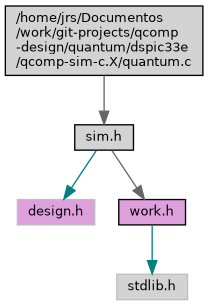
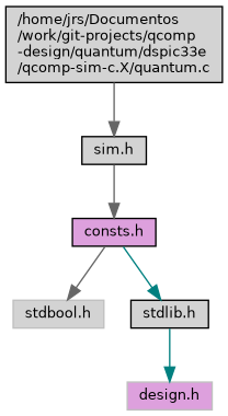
  digraph {
    node [color=black fillcolor=lightgrey fontname=Helvetica fontsize=10 shape=record style=filled]
    edge [color=gray40 fontname=Helvetica fontsize=10 labelfontname=Helvetica labelfontsize=10 style=solid]
    n1 [fontcolor=black height=0.2 label="/home/jrs/Documentos\l/work/git-projects/qcomp\l-design/quantum/dspic33e\l/qcomp-sim-c.X/quantum.c" width=0.4]
    n2 [height=0.2 label="sim.h" width=0.4]
    n3 [color=grey75 fillcolor=plum height=0.2 label="design.h" width=0.4]
-   n4 [fillcolor=plum height=0.2 label="work.h" width=0.4]
-   n6 [color=grey75 height=0.2 label="stdlib.h" width=0.4]
+   n4 [fillcolor=plum height=0.2 label="consts.h" width=0.4]
+   n5 [color=grey75 height=0.2 label="stdbool.h" width=0.4]
+   n6 [height=0.2 label="stdlib.h" width=0.4]
    n1 -> n2
-   n2 -> n3 [color=teal]
+   n6 -> n3 [color=teal]
    n2 -> n4
+   n4 -> n5
    n4 -> n6 [color=teal]
  }
